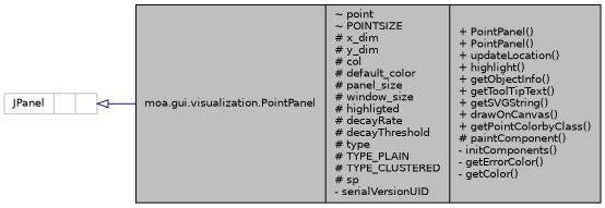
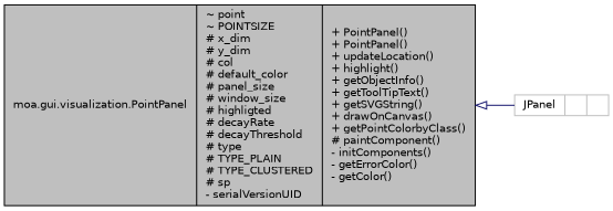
  digraph {
    rankdir=LR
    node [fontname=Helvetica fontsize=10 shape=record style=filled]
    n1 [color=black fillcolor=grey75 fontcolor=black height=0.2 label="{moa.gui.visualization.PointPanel\n|~ point\l~ POINTSIZE\l# x_dim\l# y_dim\l# col\l# default_color\l# panel_size\l# window_size\l# highligted\l# decayRate\l# decayThreshold\l# type\l# TYPE_PLAIN\l# TYPE_CLUSTERED\l# sp\l- serialVersionUID\l|+ PointPanel()\l+ PointPanel()\l+ updateLocation()\l+ highlight()\l+ getObjectInfo()\l+ getToolTipText()\l+ getSVGString()\l+ drawOnCanvas()\l+ getPointColorbyClass()\l# paintComponent()\l- initComponents()\l- getErrorColor()\l- getColor()\l}" width=0.4]
    n2 [color=grey75 fillcolor=white height=0.2 label="{JPanel\n||}" width=0.4]
-   n2 -> n1 [arrowtail=empty color=midnightblue dir=back fontname=Helvetica fontsize=10 labelfontname=Helvetica labelfontsize=10 style=solid]
+   n1 -> n2 [arrowtail=empty color=midnightblue dir=back fontname=Helvetica fontsize=10 labelfontname=Helvetica labelfontsize=10 style=solid]
  }
